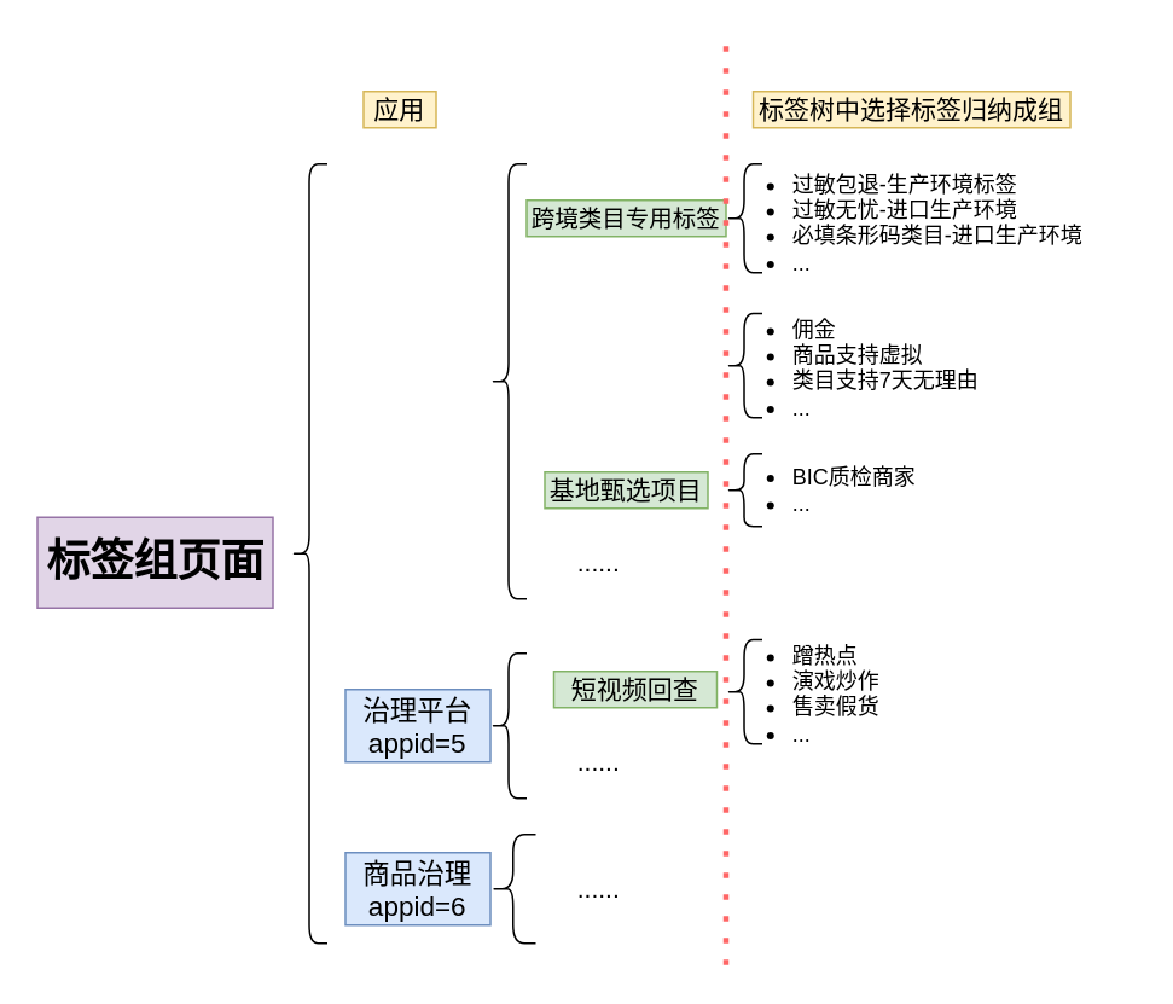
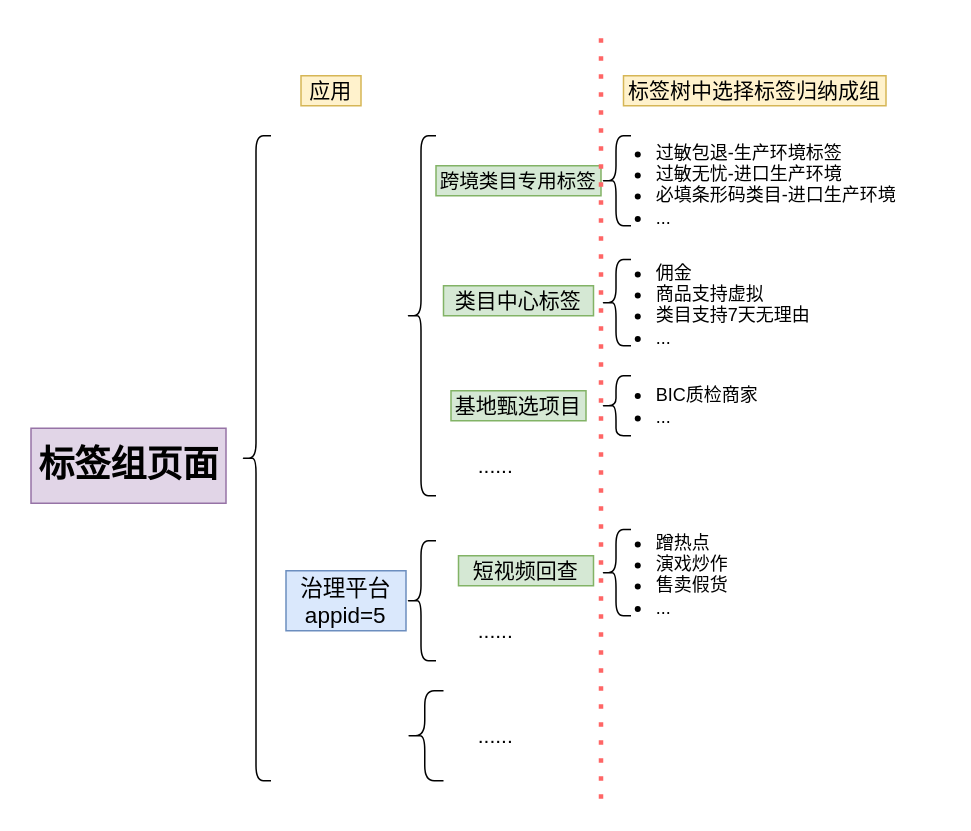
  <mxCell id="0" />
  <mxCell id="1" parent="0" />
  <mxCell id="2" value="" style="shape=curlyBracket;whiteSpace=wrap;html=1;rounded=1;" vertex="1" parent="1"><mxGeometry x="270" y="90" width="20" height="240" as="geometry" /></mxCell>
  <mxCell id="3" value="&lt;font style=&quot;font-size: 13px&quot;&gt;跨境类目专用标签&lt;/font&gt;" style="text;html=1;strokeColor=#82b366;fillColor=#d5e8d4;align=center;verticalAlign=middle;whiteSpace=wrap;rounded=0;" vertex="1" parent="1"><mxGeometry x="290" y="110" width="110" height="20" as="geometry" /></mxCell>
  <mxCell id="4" value="" style="shape=curlyBracket;whiteSpace=wrap;html=1;rounded=1;" vertex="1" parent="1"><mxGeometry x="400" y="90" width="20" height="60" as="geometry" /></mxCell>
  <mxCell id="5" value="&lt;ul&gt;&lt;li&gt;过敏包退-生产环境标签&lt;/li&gt;&lt;li&gt;过敏无忧-进口生产环境&lt;/li&gt;&lt;li&gt;必填条形码类目-进口生产环境&lt;/li&gt;&lt;li&gt;...&lt;/li&gt;&lt;/ul&gt;" style="text;strokeColor=none;fillColor=none;html=1;whiteSpace=wrap;verticalAlign=middle;overflow=hidden;" vertex="1" parent="1"><mxGeometry x="395" y="80" width="230" height="80" as="geometry" /></mxCell>
+ <mxCell id="6" value="&lt;font style=&quot;font-size: 14px&quot;&gt;类目中心标签&lt;/font&gt;" style="text;html=1;strokeColor=#82b366;fillColor=#d5e8d4;align=center;verticalAlign=middle;whiteSpace=wrap;rounded=0;" vertex="1" parent="1"><mxGeometry x="295" y="190" width="100" height="20" as="geometry" /></mxCell>
  <mxCell id="7" value="" style="shape=curlyBracket;whiteSpace=wrap;html=1;rounded=1;" vertex="1" parent="1"><mxGeometry x="400" y="172.5" width="20" height="57.5" as="geometry" /></mxCell>
  <mxCell id="8" value="&lt;ul&gt;&lt;li&gt;佣金&lt;/li&gt;&lt;li&gt;商品支持虚拟&lt;/li&gt;&lt;li&gt;类目支持7天无理由&lt;/li&gt;&lt;li&gt;...&lt;/li&gt;&lt;/ul&gt;" style="text;strokeColor=none;fillColor=none;html=1;whiteSpace=wrap;verticalAlign=middle;overflow=hidden;" vertex="1" parent="1"><mxGeometry x="395" y="160" width="230" height="80" as="geometry" /></mxCell>
  <mxCell id="9" value="&lt;font style=&quot;font-size: 14px&quot;&gt;基地甄选项目&lt;/font&gt;" style="text;html=1;strokeColor=#82b366;fillColor=#d5e8d4;align=center;verticalAlign=middle;whiteSpace=wrap;rounded=0;" vertex="1" parent="1"><mxGeometry x="300" y="260" width="90" height="20" as="geometry" /></mxCell>
  <mxCell id="10" value="" style="shape=curlyBracket;whiteSpace=wrap;html=1;rounded=1;" vertex="1" parent="1"><mxGeometry x="400" y="250" width="20" height="40" as="geometry" /></mxCell>
  <mxCell id="11" value="&lt;ul&gt;&lt;li&gt;BIC质检商家&lt;/li&gt;&lt;li&gt;...&lt;/li&gt;&lt;/ul&gt;" style="text;strokeColor=none;fillColor=none;html=1;whiteSpace=wrap;verticalAlign=middle;overflow=hidden;" vertex="1" parent="1"><mxGeometry x="395" y="230" width="130" height="80" as="geometry" /></mxCell>
  <mxCell id="12" value="&lt;font style=&quot;font-size: 14px&quot;&gt;......&lt;/font&gt;" style="text;html=1;strokeColor=none;fillColor=none;align=center;verticalAlign=middle;whiteSpace=wrap;rounded=0;" vertex="1" parent="1"><mxGeometry x="310" y="300" width="40" height="20" as="geometry" /></mxCell>
  <mxCell id="13" value="&lt;font style=&quot;font-size: 15px&quot;&gt;治理平台&lt;br&gt;appid=5&lt;/font&gt;" style="text;html=1;strokeColor=#6c8ebf;fillColor=#dae8fc;align=center;verticalAlign=middle;whiteSpace=wrap;rounded=0;" vertex="1" parent="1"><mxGeometry x="190" y="380" width="80" height="40" as="geometry" /></mxCell>
  <mxCell id="14" value="" style="shape=curlyBracket;whiteSpace=wrap;html=1;rounded=1;" vertex="1" parent="1"><mxGeometry x="270" y="360" width="20" height="80" as="geometry" /></mxCell>
  <mxCell id="15" value="标签组页面" style="text;strokeColor=#9673a6;fillColor=#e1d5e7;html=1;fontSize=24;fontStyle=1;verticalAlign=middle;align=center;" vertex="1" parent="1"><mxGeometry x="20" y="285" width="130" height="50" as="geometry" /></mxCell>
  <mxCell id="16" value="&lt;font style=&quot;font-size: 14px&quot;&gt;短视频回查&lt;/font&gt;" style="text;html=1;strokeColor=#82b366;fillColor=#d5e8d4;align=center;verticalAlign=middle;whiteSpace=wrap;rounded=0;" vertex="1" parent="1"><mxGeometry x="305" y="370" width="90" height="20" as="geometry" /></mxCell>
  <mxCell id="17" value="" style="shape=curlyBracket;whiteSpace=wrap;html=1;rounded=1;" vertex="1" parent="1"><mxGeometry x="400" y="352.5" width="20" height="57.5" as="geometry" /></mxCell>
  <mxCell id="18" value="&lt;ul&gt;&lt;li&gt;蹭热点&lt;/li&gt;&lt;li&gt;演戏炒作&lt;/li&gt;&lt;li&gt;售卖假货&lt;/li&gt;&lt;li&gt;...&lt;/li&gt;&lt;/ul&gt;" style="text;strokeColor=none;fillColor=none;html=1;whiteSpace=wrap;verticalAlign=middle;overflow=hidden;" vertex="1" parent="1"><mxGeometry x="395" y="340" width="230" height="80" as="geometry" /></mxCell>
  <mxCell id="19" value="&lt;font style=&quot;font-size: 14px&quot;&gt;......&lt;/font&gt;" style="text;html=1;strokeColor=none;fillColor=none;align=center;verticalAlign=middle;whiteSpace=wrap;rounded=0;" vertex="1" parent="1"><mxGeometry x="310" y="410" width="40" height="20" as="geometry" /></mxCell>
- <mxCell id="20" value="&lt;font style=&quot;font-size: 15px&quot;&gt;商品治理&lt;br&gt;appid=6&lt;/font&gt;" style="text;html=1;strokeColor=#6c8ebf;fillColor=#dae8fc;align=center;verticalAlign=middle;whiteSpace=wrap;rounded=0;" vertex="1" parent="1"><mxGeometry x="190" y="470" width="80" height="40" as="geometry" /></mxCell>
  <mxCell id="21" value="" style="shape=curlyBracket;whiteSpace=wrap;html=1;rounded=1;" vertex="1" parent="1"><mxGeometry x="270" y="460" width="25" height="60" as="geometry" /></mxCell>
  <mxCell id="22" value="&lt;font style=&quot;font-size: 14px&quot;&gt;......&lt;/font&gt;" style="text;html=1;strokeColor=none;fillColor=none;align=center;verticalAlign=middle;whiteSpace=wrap;rounded=0;" vertex="1" parent="1"><mxGeometry x="310" y="480" width="40" height="20" as="geometry" /></mxCell>
  <mxCell id="23" value="" style="shape=curlyBracket;whiteSpace=wrap;html=1;rounded=1;" vertex="1" parent="1"><mxGeometry x="160" y="90" width="20" height="430" as="geometry" /></mxCell>
  <mxCell id="24" value="&lt;font style=&quot;font-size: 14px&quot;&gt;标签树中选择标签归纳成组&lt;/font&gt;" style="text;html=1;strokeColor=#d6b656;fillColor=#fff2cc;align=center;verticalAlign=middle;whiteSpace=wrap;rounded=0;" vertex="1" parent="1"><mxGeometry x="415" y="50" width="175" height="20" as="geometry" /></mxCell>
  <mxCell id="25" value="" style="endArrow=none;dashed=1;html=1;dashPattern=1 3;strokeWidth=3;strokeColor=#FF6666;" edge="1" parent="1"><mxGeometry width="50" height="50" relative="1" as="geometry"><mxPoint x="400" y="532" as="sourcePoint" /><mxPoint x="400" y="20" as="targetPoint" /></mxGeometry></mxCell>
  <mxCell id="26" value="&lt;font style=&quot;font-size: 14px&quot;&gt;应用&lt;/font&gt;" style="text;html=1;strokeColor=#d6b656;fillColor=#fff2cc;align=center;verticalAlign=middle;whiteSpace=wrap;rounded=0;" vertex="1" parent="1"><mxGeometry x="200" y="50" width="40" height="20" as="geometry" /></mxCell>
